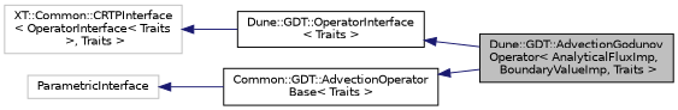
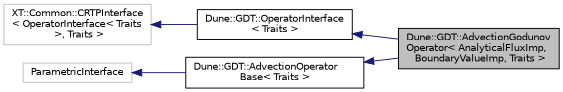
  digraph {
    rankdir=LR
    node [color=black fillcolor=white fontname=Helvetica fontsize=10 shape=record style=filled]
    edge [color=midnightblue dir=back fontname=Helvetica fontsize=10 labelfontname=Helvetica labelfontsize=10 style=solid]
    n1 [fillcolor=grey75 fontcolor=black height=0.2 label="Dune::GDT::AdvectionGodunov\lOperator\< AnalyticalFluxImp,\l BoundaryValueImp, Traits \>" width=0.4]
    n2 [height=0.2 label="Dune::GDT::OperatorInterface\l\< Traits \>" width=0.4]
    n3 [color=grey75 height=0.2 label="XT::Common::CRTPInterface\l\< OperatorInterface\< Traits\l \>, Traits \>" width=0.4]
    n4 [color=grey75 height=0.2 label=ParametricInterface width=0.4]
-   n5 [height=0.2 label="Common::GDT::AdvectionOperator\lBase\< Traits \>" width=0.4]
+   n5 [height=0.2 label="Dune::GDT::AdvectionOperator\lBase\< Traits \>" width=0.4]
    n2 -> n1
    n3 -> n2
    n4 -> n5
    n5 -> n1
  }
